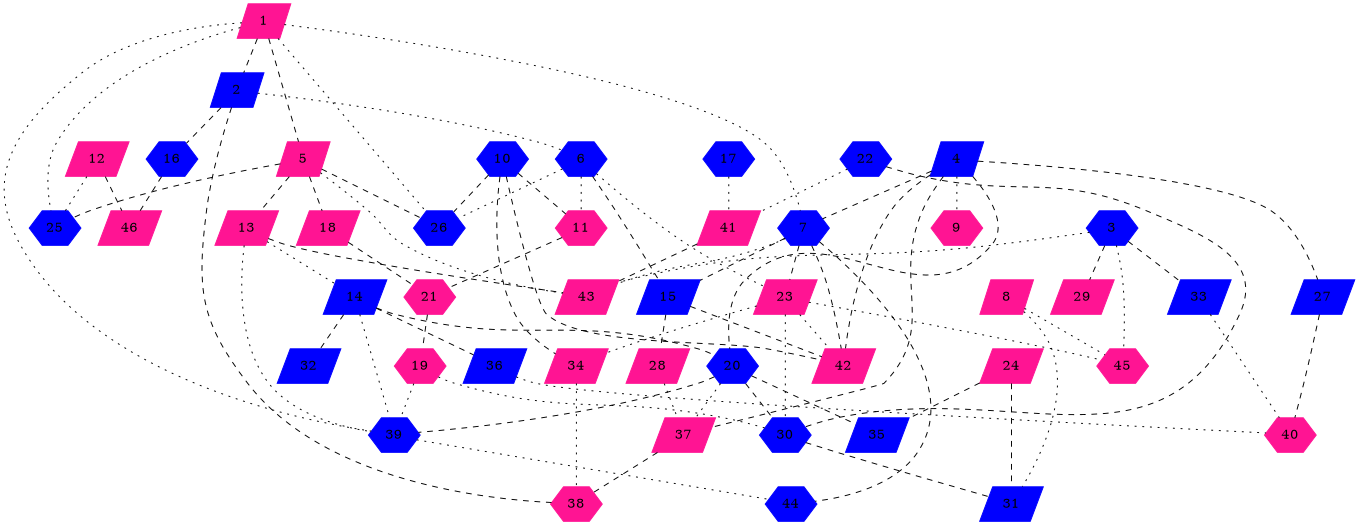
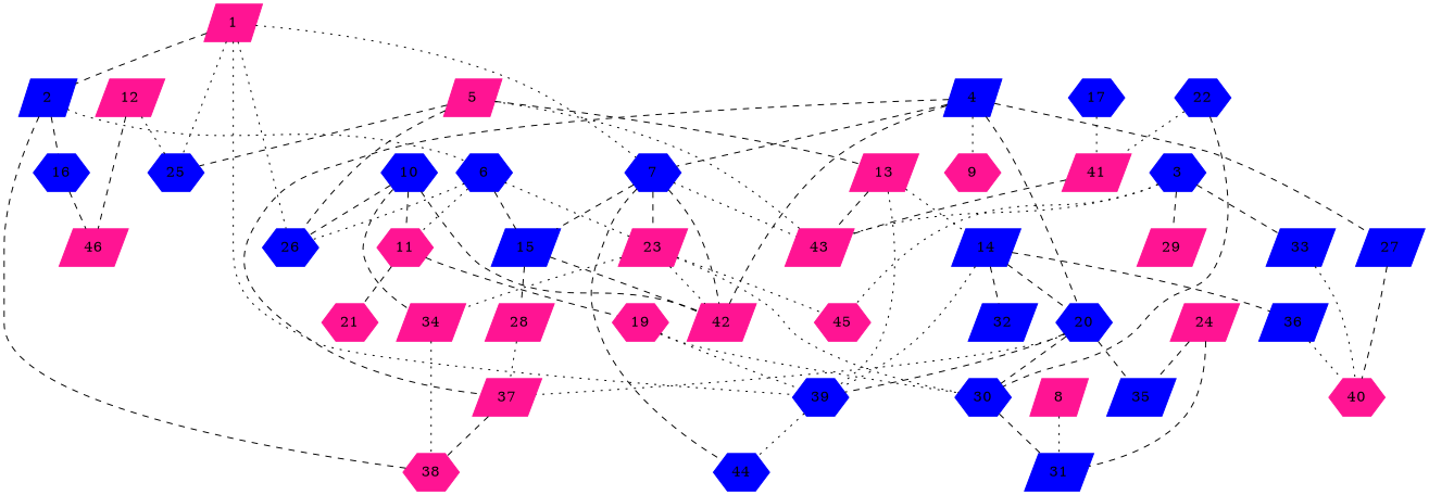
  graph {
    node [color=blue shape=parallelogram style=filled]
    edge [style=dashed weight=1.0]
    2
    1 [color=deeppink]
    5 [color=deeppink]
    7 [shape=hexagon]
    25 [shape=hexagon]
    26 [shape=hexagon]
    39 [shape=hexagon]
    6 [shape=hexagon]
    16 [shape=hexagon]
    38 [color=deeppink shape=hexagon]
    43 [color=deeppink]
    13 [color=deeppink]
-   18 [color=deeppink]
    42 [color=deeppink]
    15
    23 [color=deeppink]
    44 [shape=hexagon]
    11 [color=deeppink shape=hexagon]
    46 [color=deeppink]
    3 [shape=hexagon]
    29 [color=deeppink]
    33
    45 [color=deeppink shape=hexagon]
    40 [color=deeppink shape=hexagon]
    4
    9 [color=deeppink shape=hexagon]
    20 [shape=hexagon]
    27
    37 [color=deeppink]
    30 [shape=hexagon]
    35
    14
    21 [color=deeppink shape=hexagon]
    19 [color=deeppink shape=hexagon]
    28 [color=deeppink]
    34 [color=deeppink]
    8 [color=deeppink]
    31
    10 [shape=hexagon]
    12 [color=deeppink]
    32
    36
    17 [shape=hexagon]
    41 [color=deeppink]
    22 [shape=hexagon]
    24 [color=deeppink]
    2 -- 6 [style=dotted]
    2 -- 16
    2 -- 38
    1 -- 2
-   1 -- 5
    1 -- 7 [style=dotted]
    1 -- 25 [style=dotted]
    1 -- 26 [style=dotted]
    1 -- 39 [style=dotted]
    5 -- 25
    5 -- 26
    5 -- 43 [style=dotted]
    5 -- 13
-   5 -- 18
    7 -- 43 [style=dotted]
    7 -- 42
    7 -- 15
    7 -- 23
    7 -- 44
    39 -- 44 [style=dotted]
    6 -- 26 [style=dotted]
    6 -- 15
    6 -- 23 [style=dotted]
    6 -- 11 [style=dotted]
    16 -- 46
    13 -- 39 [style=dotted]
    13 -- 43
    13 -- 14 [style=dotted]
-   18 -- 21
    15 -- 42
    15 -- 28
    23 -- 42 [style=dotted]
    23 -- 45 [style=dotted]
    23 -- 30 [style=dotted]
    23 -- 34 [style=dotted]
    11 -- 21
-   21 -- 19
+   11 -- 19
    3 -- 43 [style=dotted]
    3 -- 29
    3 -- 33
    3 -- 45 [style=dotted]
    33 -- 40 [style=dotted]
    4 -- 7
    4 -- 42
    4 -- 9 [style=dotted]
    4 -- 20 [weight=2.0]
    4 -- 27
    4 -- 37
    20 -- 39
    20 -- 37 [style=dotted]
    20 -- 30
    20 -- 35
    27 -- 40
    37 -- 38
    30 -- 31
    14 -- 39 [style=dotted]
    14 -- 20
    14 -- 32
    14 -- 36
    19 -- 39 [style=dotted]
    19 -- 30 [style=dotted]
    28 -- 37 [style=dotted]
    34 -- 38 [style=dotted]
-   8 -- 45 [style=dotted]
    8 -- 31 [style=dotted]
    10 -- 26
    10 -- 42
    10 -- 11
    10 -- 34
    12 -- 25 [style=dotted]
    12 -- 46
    36 -- 40 [style=dotted]
    17 -- 41 [style=dotted]
    41 -- 43
    22 -- 30
    22 -- 41 [style=dotted]
    24 -- 35
    24 -- 31
  }
